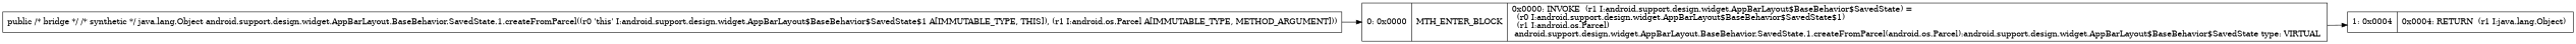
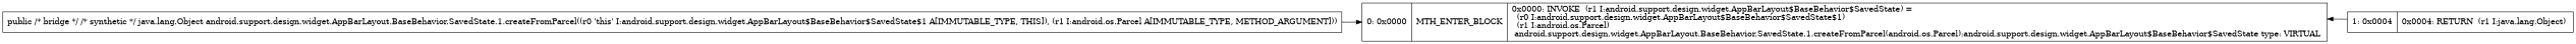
  digraph {
    rankdir=LR
    node [shape=record]
    n1 [label="{0\:\ 0x0000|MTH_ENTER_BLOCK\l|0x0000: INVOKE  (r1 I:android.support.design.widget.AppBarLayout$BaseBehavior$SavedState) = \l  (r0 I:android.support.design.widget.AppBarLayout$BaseBehavior$SavedState$1)\l  (r1 I:android.os.Parcel)\l android.support.design.widget.AppBarLayout.BaseBehavior.SavedState.1.createFromParcel(android.os.Parcel):android.support.design.widget.AppBarLayout$BaseBehavior$SavedState type: VIRTUAL \l}"]
    n2 [label="{1\:\ 0x0004|0x0004: RETURN  (r1 I:java.lang.Object) \l}"]
    n3 [label="{public \/* bridge *\/ \/* synthetic *\/ java.lang.Object android.support.design.widget.AppBarLayout.BaseBehavior.SavedState.1.createFromParcel((r0 'this' I:android.support.design.widget.AppBarLayout$BaseBehavior$SavedState$1 A[IMMUTABLE_TYPE, THIS]), (r1 I:android.os.Parcel A[IMMUTABLE_TYPE, METHOD_ARGUMENT])) }"]
-   n1 -> n2
+   n2 -> n1
    n3 -> n1
  }
